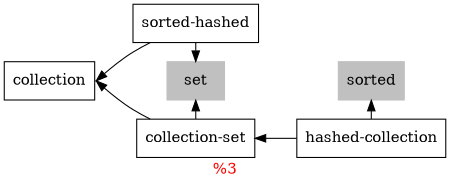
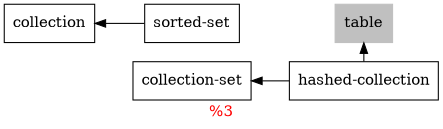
  digraph {
    fontcolor=red
    label="\G"
    rankdir=LR
    node [shape=box]
    edge [dir=back style=solid]
-   set [color=grey style=filled]
    n2 [label="collection-set"]
-   "sorted-set" [label="sorted-hashed"]
-   table [color=grey style=filled label=sorted]
+   "sorted-set"
+   table [color=grey style=filled]
    n5 [label="hashed-collection"]
    collection
    subgraph sub_1 {
      rank=same
-     set
      n2
      "sorted-set"
    }
    subgraph sub_2 {
      rank=same
      table
      n5
    }
-   set -> n2
    n2 -> n5
-   "sorted-set" -> set [dir=forward]
    table -> n5
-   collection -> n2 [sametail=true]
    collection -> "sorted-set" [sametail=true]
  }
